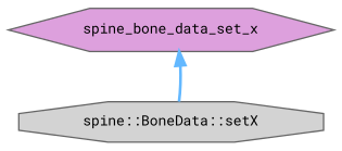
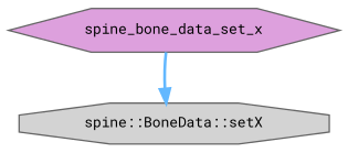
  digraph {
    rankdir=TB
    fontname="Roboto Mono"
    node [fontname="Roboto Mono" fontsize=10 style=filled]
    n1 [color=gray40 fillcolor=plum fontcolor=black height=0.2 label=spine_bone_data_set_x shape=hexagon width=0.4]
    n2 [color=grey40 fillcolor=lightgrey height=0.2 label="spine::BoneData::setX" shape=octagon width=0.4]
-   n2 -> n1 [color=steelblue1 fontname="Roboto Mono" fontsize=10 labelfontname=Helvetica labelfontsize=10 style=bold]
+   n1 -> n2 [color=steelblue1 fontname="Roboto Mono" fontsize=10 labelfontname=Helvetica labelfontsize=10 style=bold]
  }
